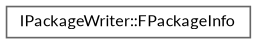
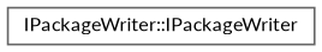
  digraph {
    rankdir=LR
    fontname=Lato
-   n1 [color=grey40 fillcolor=white fontname=Lato fontsize=10 height=0.2 label="IPackageWriter::FPackageInfo" shape=box style=filled width=0.4]
+   n1 [color=grey40 fillcolor=white fontname=Lato fontsize=10 height=0.2 label="IPackageWriter::IPackageWriter" shape=box style=filled width=0.4]
  }
